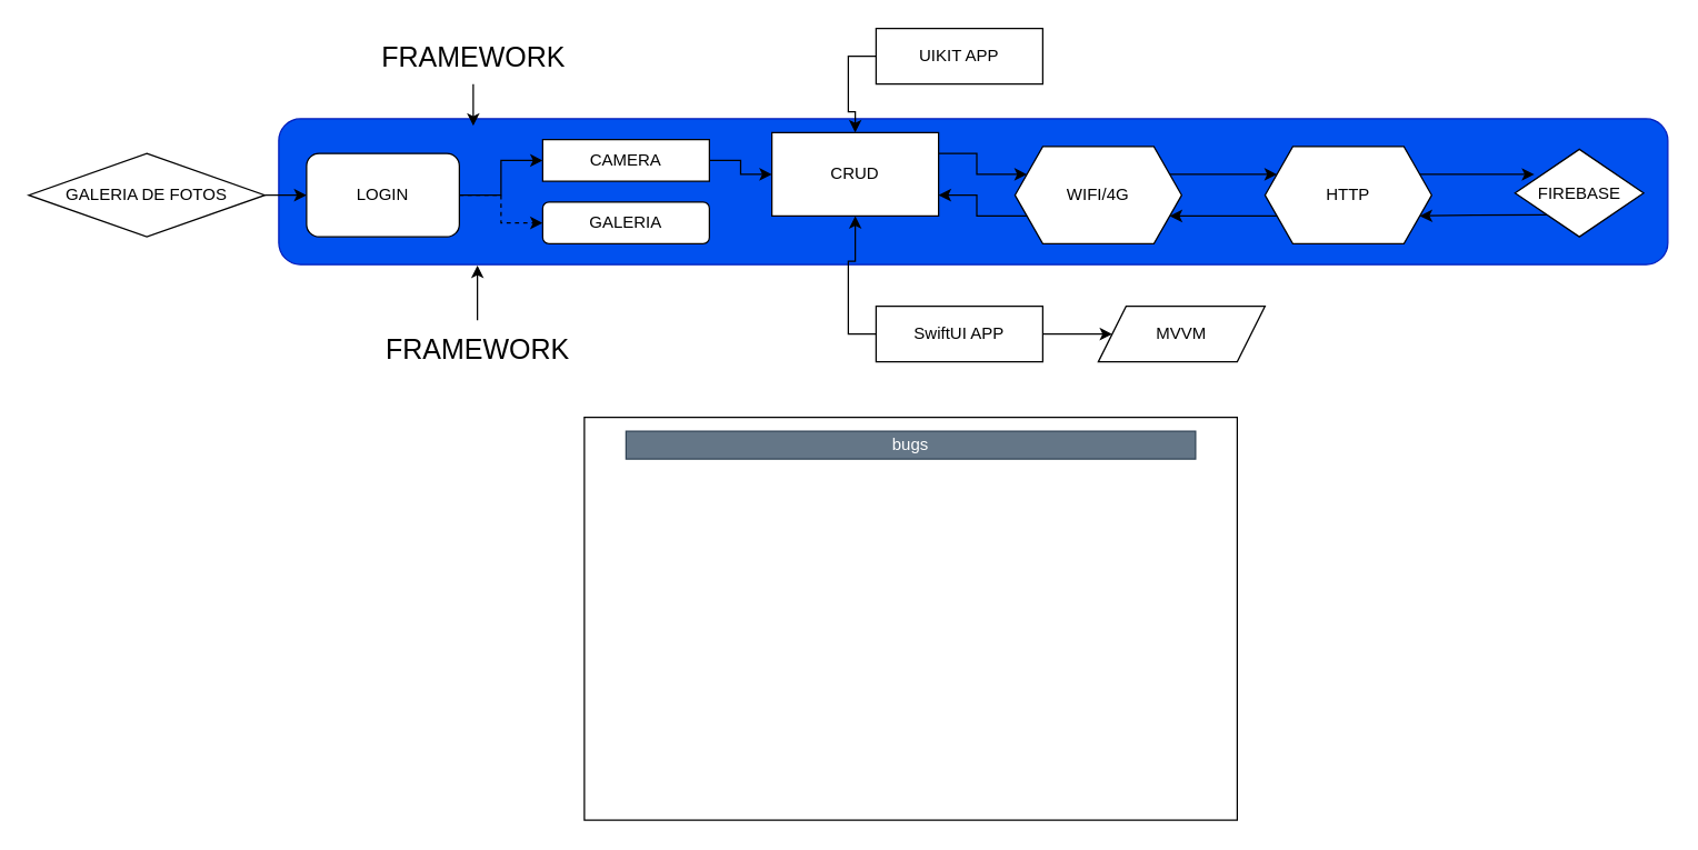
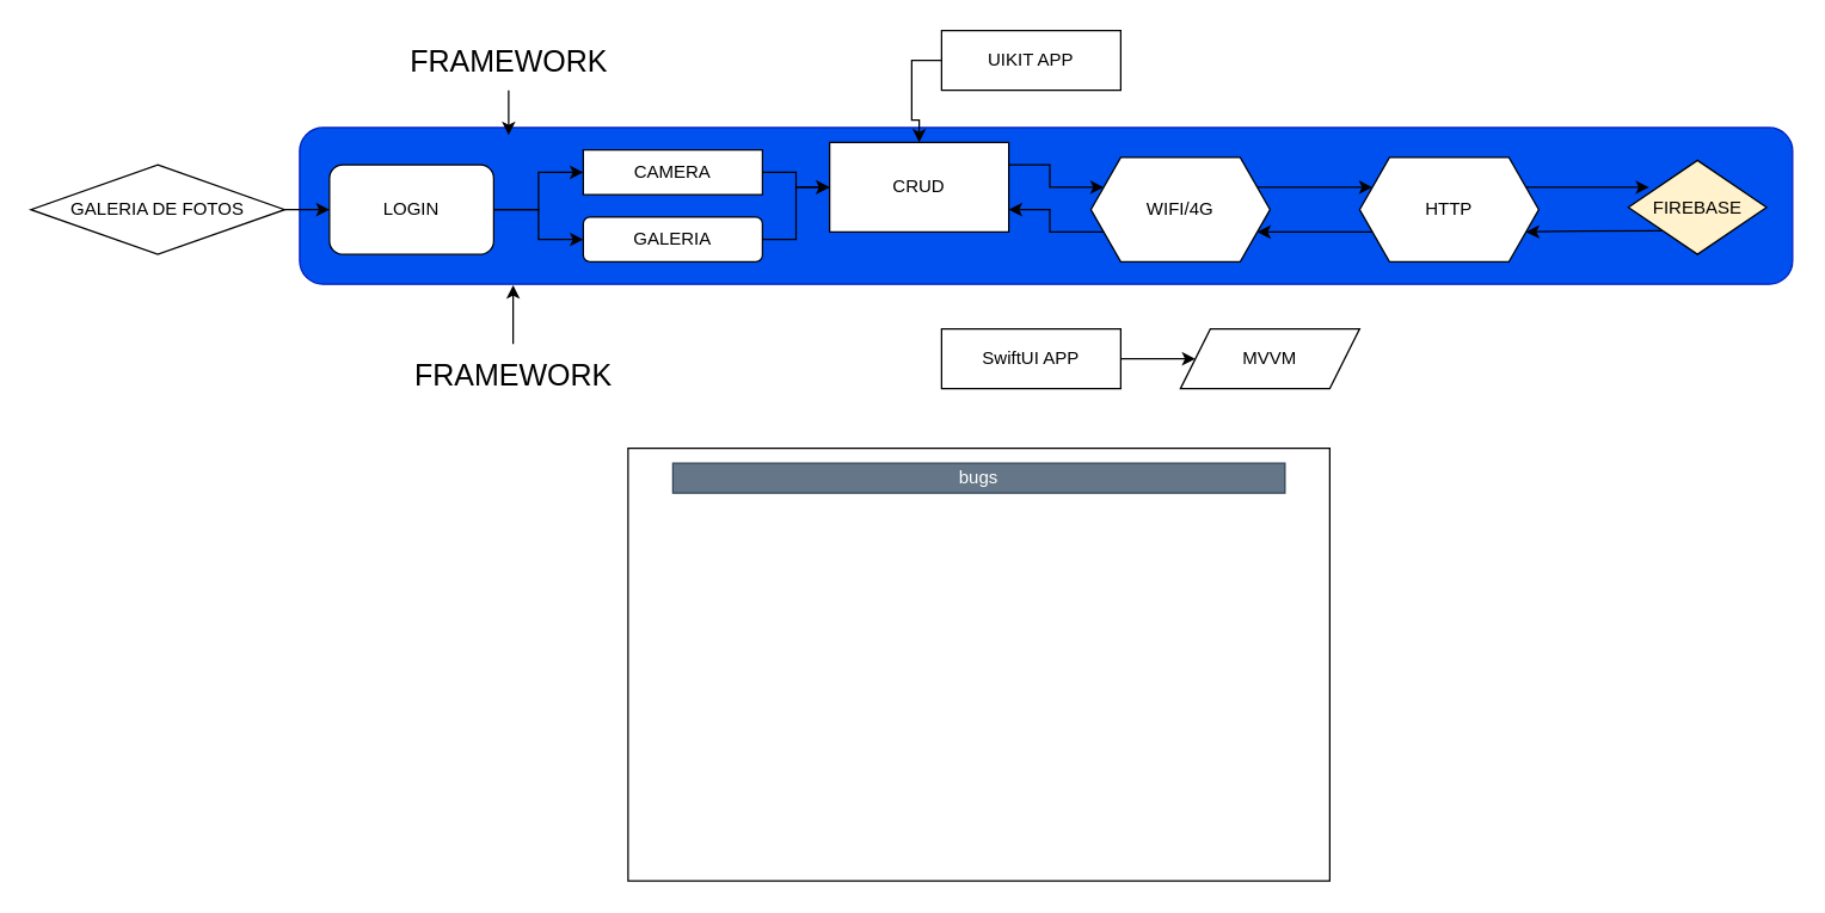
  <mxCell id="0" />
  <mxCell id="1" parent="0" />
  <mxCell id="2" value="" style="rounded=1;whiteSpace=wrap;html=1;fillColor=#0050ef;fontColor=#ffffff;strokeColor=#001DBC;" parent="1" vertex="1"><mxGeometry x="200" y="85" width="1000" height="105" as="geometry" /></mxCell>
  <mxCell id="3" style="edgeStyle=orthogonalEdgeStyle;rounded=0;orthogonalLoop=1;jettySize=auto;html=1;exitX=1;exitY=0.25;exitDx=0;exitDy=0;entryX=0;entryY=0.25;entryDx=0;entryDy=0;" parent="1" source="4" target="18" edge="1"><mxGeometry relative="1" as="geometry" /></mxCell>
  <mxCell id="4" value="CRUD" style="rounded=0;whiteSpace=wrap;html=1;" parent="1" vertex="1"><mxGeometry x="555" y="95" width="120" height="60" as="geometry" /></mxCell>
  <mxCell id="5" style="edgeStyle=orthogonalEdgeStyle;rounded=0;orthogonalLoop=1;jettySize=auto;html=1;exitX=0;exitY=1;exitDx=0;exitDy=0;entryX=1;entryY=0.75;entryDx=0;entryDy=0;" parent="1" source="6" target="9" edge="1"><mxGeometry relative="1" as="geometry" /></mxCell>
- <mxCell id="6" value="FIREBASE" style="rhombus;whiteSpace=wrap;html=1;" parent="1" vertex="1"><mxGeometry x="1090" y="107" width="92.57" height="63" as="geometry" /></mxCell>
+ <mxCell id="6" value="FIREBASE" style="rhombus;whiteSpace=wrap;html=1;fillColor=#fff2cc;" parent="1" vertex="1"><mxGeometry x="1090" y="107" width="92.57" height="63" as="geometry" /></mxCell>
  <mxCell id="7" style="edgeStyle=orthogonalEdgeStyle;rounded=0;orthogonalLoop=1;jettySize=auto;html=1;exitX=1;exitY=0.25;exitDx=0;exitDy=0;entryX=0.15;entryY=0.286;entryDx=0;entryDy=0;entryPerimeter=0;" parent="1" source="9" target="6" edge="1"><mxGeometry relative="1" as="geometry" /></mxCell>
  <mxCell id="8" style="edgeStyle=orthogonalEdgeStyle;rounded=0;orthogonalLoop=1;jettySize=auto;html=1;exitX=0;exitY=0.75;exitDx=0;exitDy=0;entryX=1;entryY=0.75;entryDx=0;entryDy=0;" parent="1" source="9" target="18" edge="1"><mxGeometry relative="1" as="geometry" /></mxCell>
  <mxCell id="9" value="HTTP" style="shape=hexagon;perimeter=hexagonPerimeter2;whiteSpace=wrap;html=1;fixedSize=1;" parent="1" vertex="1"><mxGeometry x="910" y="105" width="120" height="70" as="geometry" /></mxCell>
  <mxCell id="10" style="edgeStyle=orthogonalEdgeStyle;rounded=0;orthogonalLoop=1;jettySize=auto;html=1;exitX=0;exitY=0.5;exitDx=0;exitDy=0;entryX=0.5;entryY=0;entryDx=0;entryDy=0;" parent="1" source="11" target="4" edge="1"><mxGeometry relative="1" as="geometry" /></mxCell>
  <mxCell id="11" value="UIKIT APP" style="rounded=0;whiteSpace=wrap;html=1;" parent="1" vertex="1"><mxGeometry x="630" y="20" width="120" height="40" as="geometry" /></mxCell>
- <mxCell id="12" style="edgeStyle=orthogonalEdgeStyle;rounded=0;orthogonalLoop=1;jettySize=auto;html=1;exitX=0;exitY=0.5;exitDx=0;exitDy=0;entryX=0.5;entryY=1;entryDx=0;entryDy=0;" parent="1" source="14" target="4" edge="1"><mxGeometry relative="1" as="geometry" /></mxCell>
  <mxCell id="13" style="edgeStyle=orthogonalEdgeStyle;rounded=0;orthogonalLoop=1;jettySize=auto;html=1;exitX=1;exitY=0.5;exitDx=0;exitDy=0;" parent="1" source="14" target="15" edge="1"><mxGeometry relative="1" as="geometry" /></mxCell>
  <mxCell id="14" value="SwiftUI APP" style="rounded=0;whiteSpace=wrap;html=1;" parent="1" vertex="1"><mxGeometry x="630" y="220" width="120" height="40" as="geometry" /></mxCell>
  <mxCell id="15" value="MVVM" style="shape=parallelogram;perimeter=parallelogramPerimeter;whiteSpace=wrap;html=1;fixedSize=1;" parent="1" vertex="1"><mxGeometry x="790" y="220" width="120" height="40" as="geometry" /></mxCell>
  <mxCell id="16" style="edgeStyle=orthogonalEdgeStyle;rounded=0;orthogonalLoop=1;jettySize=auto;html=1;exitX=1;exitY=0.25;exitDx=0;exitDy=0;entryX=0;entryY=0.25;entryDx=0;entryDy=0;" parent="1" source="18" target="9" edge="1"><mxGeometry relative="1" as="geometry" /></mxCell>
  <mxCell id="17" style="edgeStyle=orthogonalEdgeStyle;rounded=0;orthogonalLoop=1;jettySize=auto;html=1;exitX=0;exitY=0.75;exitDx=0;exitDy=0;entryX=1;entryY=0.75;entryDx=0;entryDy=0;" parent="1" source="18" target="4" edge="1"><mxGeometry relative="1" as="geometry" /></mxCell>
  <mxCell id="18" value="WIFI/4G" style="shape=hexagon;perimeter=hexagonPerimeter2;whiteSpace=wrap;html=1;fixedSize=1;" parent="1" vertex="1"><mxGeometry x="730" y="105" width="120" height="70" as="geometry" /></mxCell>
  <mxCell id="19" style="edgeStyle=orthogonalEdgeStyle;rounded=0;orthogonalLoop=1;jettySize=auto;html=1;exitX=1;exitY=0.5;exitDx=0;exitDy=0;entryX=0;entryY=0.5;entryDx=0;entryDy=0;" parent="1" source="21" target="23" edge="1"><mxGeometry relative="1" as="geometry" /></mxCell>
- <mxCell id="20" style="edgeStyle=orthogonalEdgeStyle;rounded=0;orthogonalLoop=1;jettySize=auto;html=1;exitX=1;exitY=0.5;exitDx=0;exitDy=0;entryX=0;entryY=0.5;entryDx=0;entryDy=0;dashed=1;" parent="1" source="21" target="25" edge="1"><mxGeometry relative="1" as="geometry" /></mxCell>
+ <mxCell id="20" style="edgeStyle=orthogonalEdgeStyle;rounded=0;orthogonalLoop=1;jettySize=auto;html=1;exitX=1;exitY=0.5;exitDx=0;exitDy=0;entryX=0;entryY=0.5;entryDx=0;entryDy=0;" parent="1" source="21" target="25" edge="1"><mxGeometry relative="1" as="geometry" /></mxCell>
  <mxCell id="21" value="LOGIN" style="rounded=1;whiteSpace=wrap;html=1;" parent="1" vertex="1"><mxGeometry x="220" y="110" width="110" height="60" as="geometry" /></mxCell>
  <mxCell id="22" style="edgeStyle=orthogonalEdgeStyle;rounded=0;orthogonalLoop=1;jettySize=auto;html=1;exitX=1;exitY=0.5;exitDx=0;exitDy=0;entryX=0;entryY=0.5;entryDx=0;entryDy=0;" parent="1" source="23" target="4" edge="1"><mxGeometry relative="1" as="geometry" /></mxCell>
  <mxCell id="23" value="CAMERA" style="rounded=0;whiteSpace=wrap;html=1;" parent="1" vertex="1"><mxGeometry x="390" y="100" width="120" height="30" as="geometry" /></mxCell>
+ <mxCell id="24" style="edgeStyle=orthogonalEdgeStyle;rounded=0;orthogonalLoop=1;jettySize=auto;html=1;exitX=1;exitY=0.5;exitDx=0;exitDy=0;entryX=0;entryY=0.5;entryDx=0;entryDy=0;" parent="1" source="25" target="4" edge="1"><mxGeometry relative="1" as="geometry" /></mxCell>
  <mxCell id="25" value="GALERIA" style="whiteSpace=wrap;html=1;rounded=1;" parent="1" vertex="1"><mxGeometry x="390" y="145" width="120" height="30" as="geometry" /></mxCell>
  <mxCell id="26" style="edgeStyle=orthogonalEdgeStyle;rounded=0;orthogonalLoop=1;jettySize=auto;html=1;entryX=0;entryY=0.5;entryDx=0;entryDy=0;" parent="1" source="27" target="21" edge="1"><mxGeometry relative="1" as="geometry" /></mxCell>
  <mxCell id="27" value="GALERIA DE FOTOS" style="rhombus;whiteSpace=wrap;html=1;" parent="1" vertex="1"><mxGeometry x="20" y="110" width="170" height="60" as="geometry" /></mxCell>
  <mxCell id="28" style="edgeStyle=orthogonalEdgeStyle;rounded=0;orthogonalLoop=1;jettySize=auto;html=1;entryX=0.14;entryY=0.048;entryDx=0;entryDy=0;entryPerimeter=0;fontSize=20;" parent="1" source="29" target="2" edge="1"><mxGeometry relative="1" as="geometry" /></mxCell>
  <mxCell id="29" value="FRAMEWORK" style="text;html=1;align=center;verticalAlign=middle;resizable=0;points=[];autosize=1;strokeColor=none;fillColor=none;fontSize=20;" parent="1" vertex="1"><mxGeometry x="260" y="20" width="160" height="40" as="geometry" /></mxCell>
  <mxCell id="30" style="edgeStyle=orthogonalEdgeStyle;rounded=0;orthogonalLoop=1;jettySize=auto;html=1;entryX=0.143;entryY=1.006;entryDx=0;entryDy=0;entryPerimeter=0;fontSize=20;" parent="1" source="31" target="2" edge="1"><mxGeometry relative="1" as="geometry" /></mxCell>
  <mxCell id="31" value="FRAMEWORK" style="text;html=1;align=center;verticalAlign=middle;resizable=0;points=[];autosize=1;strokeColor=none;fillColor=none;fontSize=20;" parent="1" vertex="1"><mxGeometry x="263" y="230" width="160" height="40" as="geometry" /></mxCell>
  <mxCell id="32" value="" style="rounded=0;whiteSpace=wrap;html=1;fontColor=#4D4D4D;" vertex="1" parent="1"><mxGeometry x="420" y="300" width="470" height="290" as="geometry" /></mxCell>
  <mxCell id="33" value="bugs" style="text;html=1;strokeColor=#314354;fillColor=#647687;align=center;verticalAlign=middle;whiteSpace=wrap;rounded=0;fontColor=#ffffff;" vertex="1" parent="1"><mxGeometry x="450" y="310" width="410" height="20" as="geometry" /></mxCell>
  <mxCell id="34" value="check permission - nil when run second time" style="text;html=1;strokeColor=none;fillColor=none;align=left;verticalAlign=middle;whiteSpace=wrap;rounded=0;fontColor=#FFFFFF;" vertex="1" parent="1"><mxGeometry x="450" y="340" width="410" height="20" as="geometry" /></mxCell>
  <mxCell id="35" value="camera - camera slow down" style="text;html=1;strokeColor=none;fillColor=none;align=left;verticalAlign=middle;whiteSpace=wrap;rounded=0;fontColor=#FFFFFF;" vertex="1" parent="1"><mxGeometry x="450" y="360" width="410" height="20" as="geometry" /></mxCell>
